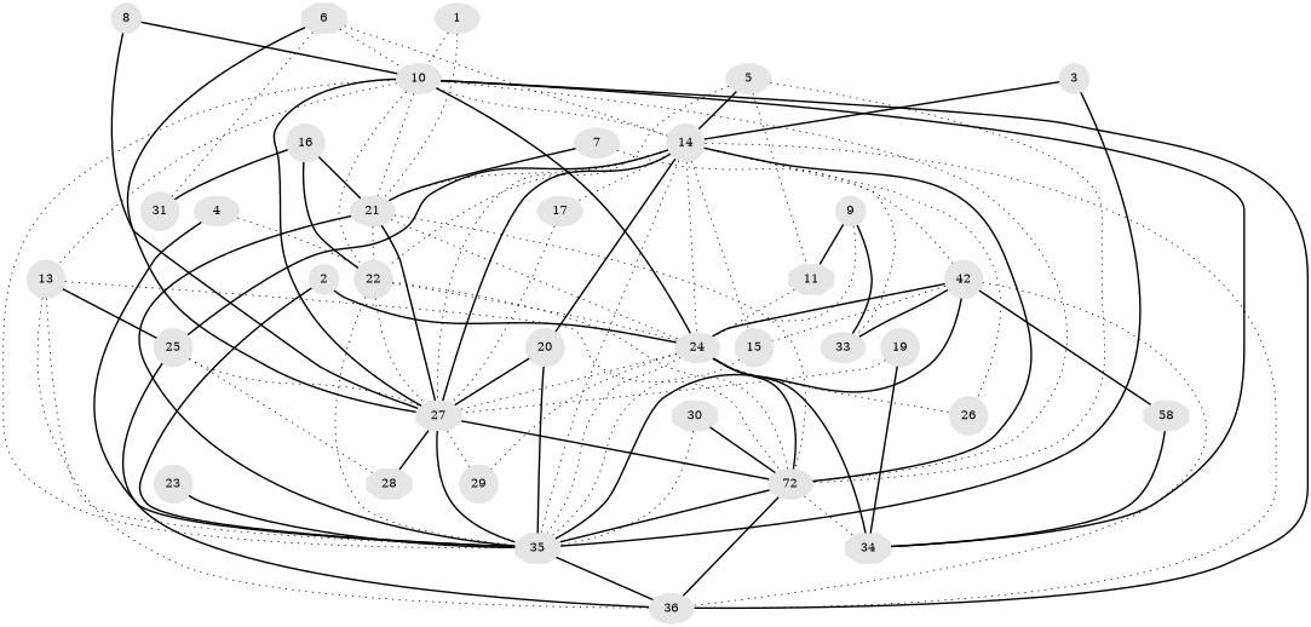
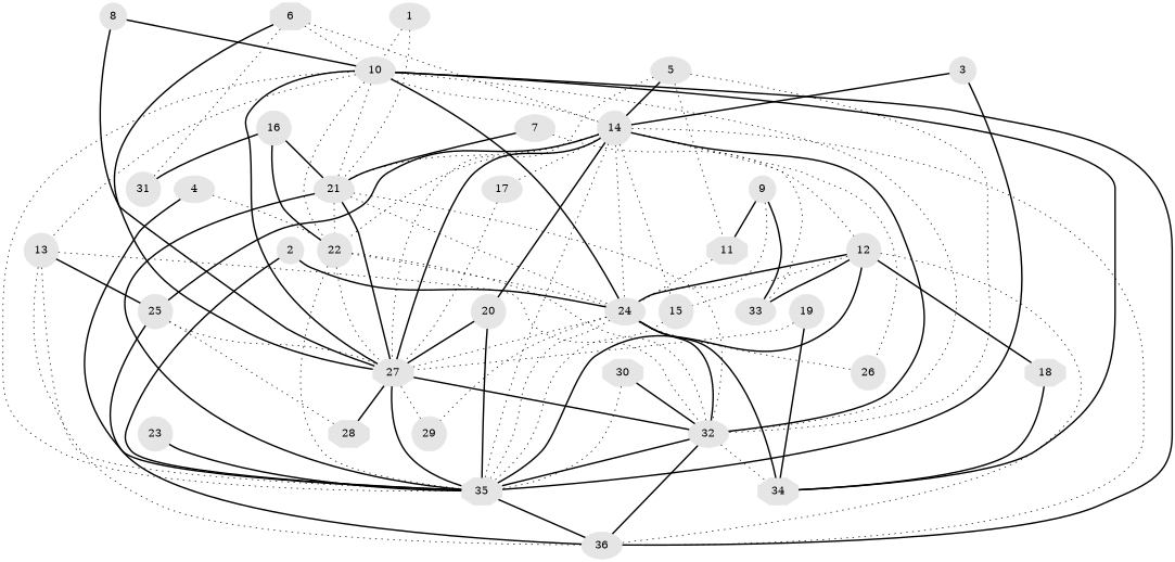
  graph {
    node [color=gray90 shape=circle style=filled]
    edge [style=dotted weight=1.0]
    1 [shape=ellipse]
    10 [shape=ellipse]
    21 [shape=ellipse]
    24 [shape=ellipse]
    35 [shape=octagon]
    14
    22
    27 [shape=octagon]
-   32 [shape=ellipse label=72]
+   32 [shape=ellipse]
    13
    34 [shape=octagon]
    36 [shape=ellipse]
    2
    26
    29
    3
    33 [shape=ellipse]
    15
    25
    17 [shape=ellipse]
    20
    4 [shape=ellipse]
    5 [shape=ellipse]
    11 [shape=octagon]
    28 [shape=octagon]
    6 [shape=octagon]
    31
    7 [shape=ellipse]
-   12 [label=42]
-   18 [shape=octagon label=58]
+   12
+   18 [shape=octagon]
    8
    9
    16
    19
    23
    30 [shape=octagon]
    1 -- 10
    1 -- 21
    10 -- 21
    10 -- 24 [style=bold weight=3.0]
    10 -- 35
    10 -- 14 [weight=2.0]
    10 -- 22
    10 -- 27 [style=bold]
    10 -- 32
    10 -- 13
    10 -- 34 [style=bold]
    10 -- 36 [style=bold]
    21 -- 24 [weight=3.0]
    21 -- 35 [style=bold weight=3.0]
    21 -- 22
    21 -- 27 [style=bold]
    21 -- 32
    24 -- 35 [weight=2.0]
    24 -- 27 [weight=2.0]
    24 -- 32 [style=bold weight=2.0]
    24 -- 34 [style=bold weight=2.0]
    24 -- 26
    24 -- 29 [weight=2.0]
    35 -- 36 [style=bold weight=2.0]
    14 -- 21 [weight=2.0]
    14 -- 24 [weight=4.0]
    14 -- 35 [weight=2.0]
    14 -- 22 [weight=5.0]
    14 -- 27 [style=bold weight=2.0]
    14 -- 32 [style=bold weight=2.0]
    14 -- 36
    14 -- 26
    14 -- 33
    14 -- 15
    14 -- 25 [style=bold]
    14 -- 17
    14 -- 20 [style=bold]
    22 -- 24 [weight=2.0]
    22 -- 35
    22 -- 27 [weight=2.0]
    22 -- 32
    27 -- 35 [style=bold]
    27 -- 32 [style=bold]
    27 -- 29
    27 -- 28 [style=bold]
    32 -- 35 [style=bold]
    32 -- 34
    32 -- 36 [style=bold]
    13 -- 35
    13 -- 32
    13 -- 36
    13 -- 25 [style=bold]
    2 -- 24 [style=bold]
    2 -- 35 [style=bold]
    3 -- 35 [style=bold]
    3 -- 14 [style=bold]
    15 -- 35
    25 -- 27
    25 -- 36 [style=bold]
    25 -- 28
    17 -- 27
    20 -- 35 [style=bold]
    20 -- 27 [style=bold]
    4 -- 35 [style=bold]
    4 -- 22
    5 -- 14 [style=bold]
    5 -- 27
    5 -- 32
    5 -- 11
    11 -- 24 [weight=2.0]
    6 -- 10
    6 -- 14
    6 -- 27 [style=bold]
    6 -- 31
    7 -- 21 [style=bold weight=2.0]
    7 -- 12
    12 -- 24 [style=bold]
    12 -- 35 [style=bold]
    12 -- 36
    12 -- 33 [style=bold]
    12 -- 15
    12 -- 18 [style=bold]
    18 -- 34 [style=bold]
    8 -- 10 [style=bold]
    8 -- 27 [style=bold]
    9 -- 24 [weight=2.0]
    9 -- 33 [style=bold]
    9 -- 11 [style=bold]
    16 -- 21 [style=bold]
    16 -- 22 [style=bold]
    16 -- 31 [style=bold]
    19 -- 27
    19 -- 34 [style=bold]
    23 -- 35 [style=bold]
    30 -- 35
    30 -- 32 [style=bold]
  }
